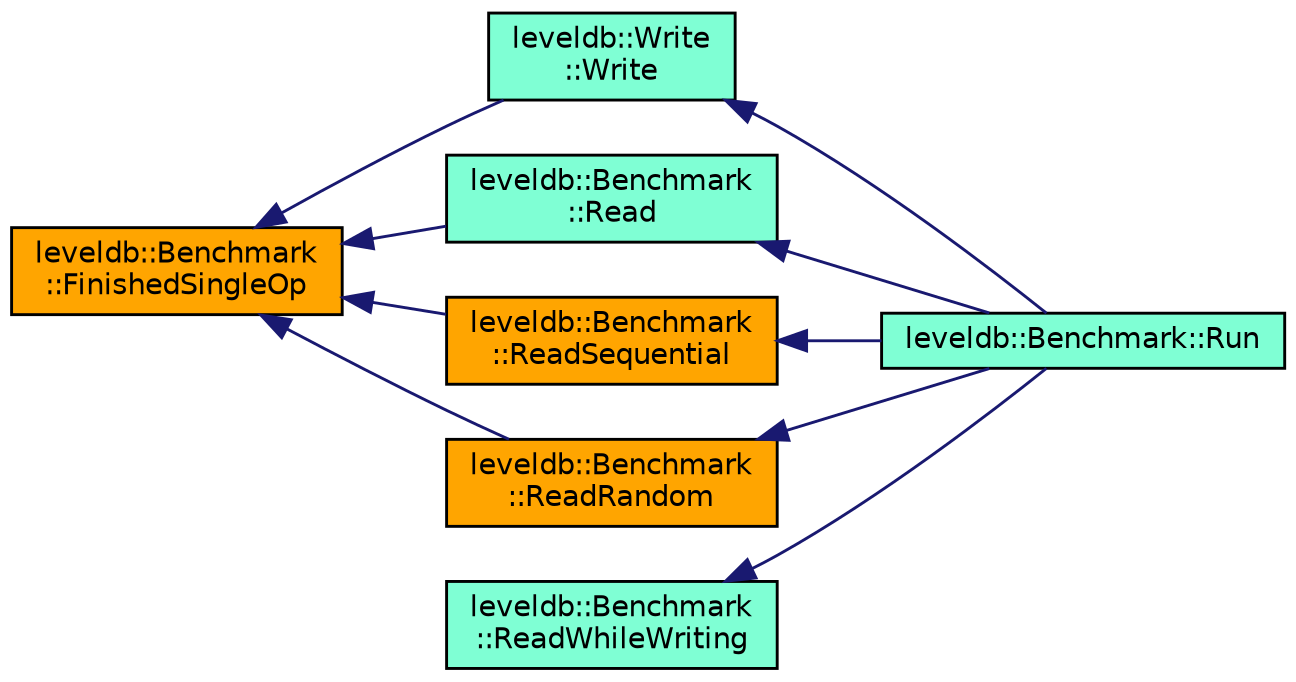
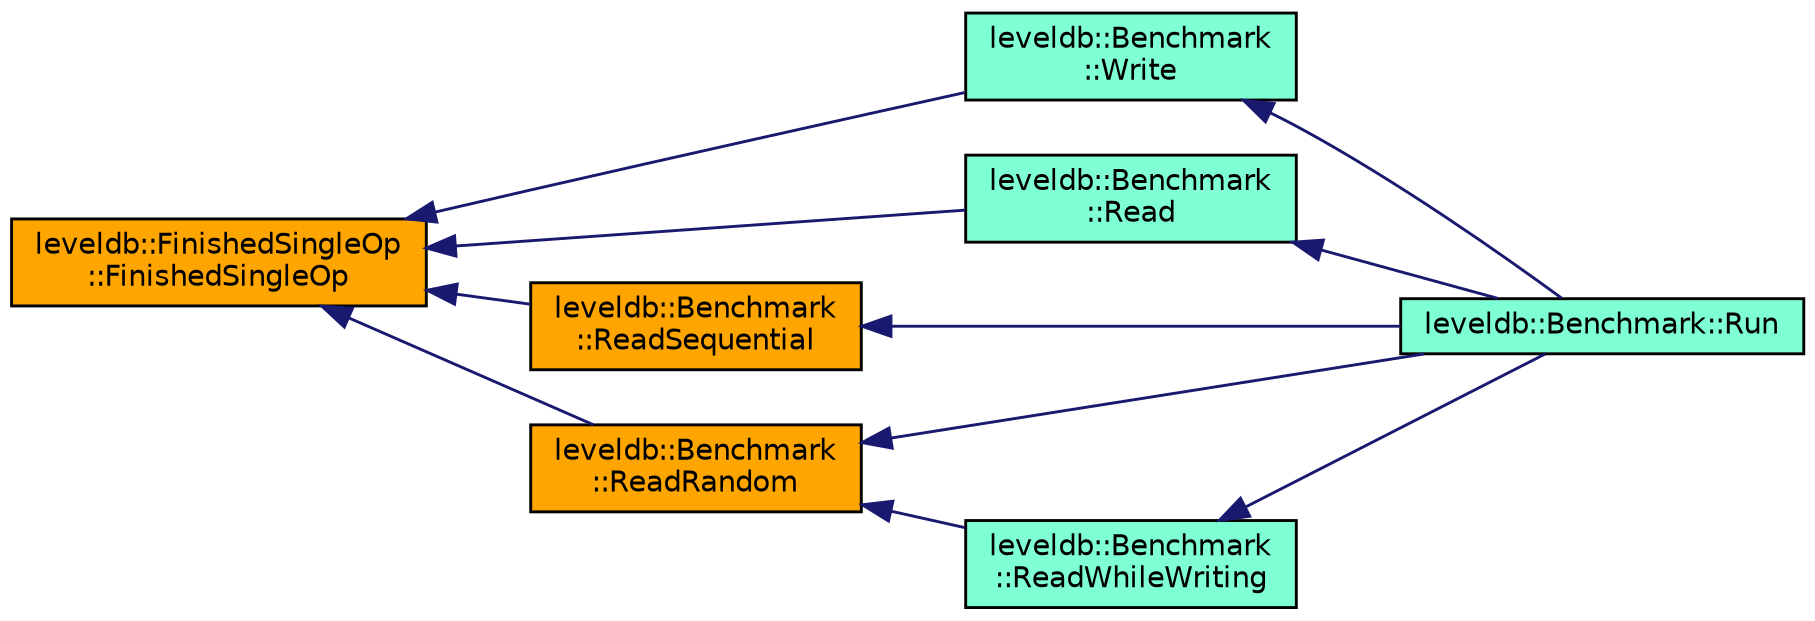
  digraph {
    rankdir=LR
    node [color=black fillcolor=aquamarine fontname=Helvetica fontsize=10 shape=record style=filled]
    edge [color=midnightblue dir=back fontname=Helvetica fontsize=10 labelfontname=Helvetica labelfontsize=10 style=solid]
-   n1 [fillcolor=orange fontcolor=black height=0.2 label="leveldb::Benchmark\l::FinishedSingleOp" width=0.4]
-   n2 [height=0.2 label="leveldb::Write\l::Write" width=0.4]
+   n1 [fillcolor=orange fontcolor=black height=0.2 label="leveldb::FinishedSingleOp\l::FinishedSingleOp" width=0.4]
+   n2 [height=0.2 label="leveldb::Benchmark\l::Write" width=0.4]
    n3 [height=0.2 label="leveldb::Benchmark\l::Read" width=0.4]
    n4 [fillcolor=orange height=0.2 label="leveldb::Benchmark\l::ReadSequential" width=0.4]
    n5 [fillcolor=orange height=0.2 label="leveldb::Benchmark\l::ReadRandom" width=0.4]
    n6 [height=0.2 label="leveldb::Benchmark::Run" width=0.4]
    n7 [height=0.2 label="leveldb::Benchmark\l::ReadWhileWriting" width=0.4]
    n1 -> n2
    n1 -> n3
    n1 -> n4
    n1 -> n5
    n2 -> n6
    n3 -> n6
    n4 -> n6
    n5 -> n6
+   n5 -> n7
    n7 -> n6
  }
